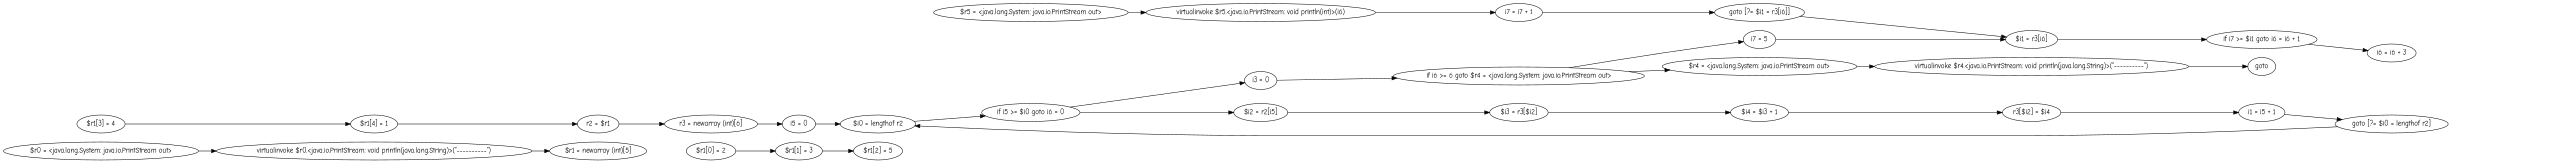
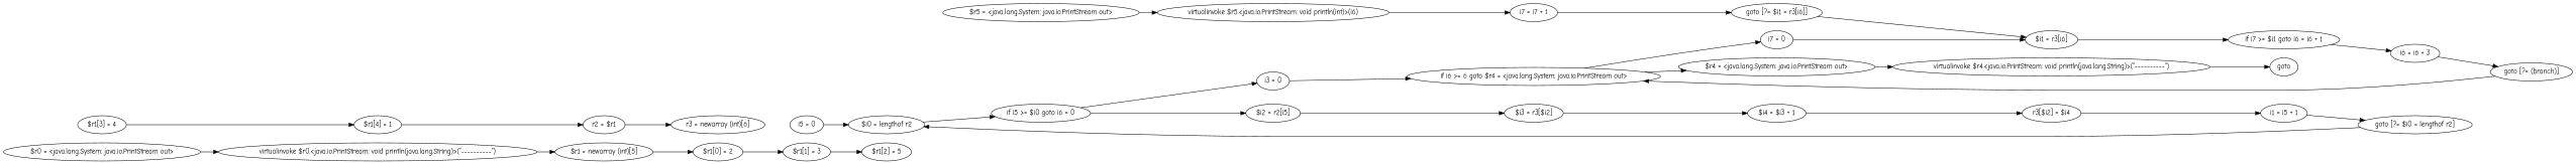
  digraph {
    fontname="Comic Neue"
    rankdir=LR
    node [fontname="Comic Neue"]
    edge [fontname="Comic Neue"]
    "$r0 = <java.lang.System: java.io.PrintStream out>"
    "virtualinvoke $r0.<java.io.PrintStream: void println(java.lang.String)>(\"----------\")"
    "$r1 = newarray (int)[5]"
    "$r1[0] = 2"
    "$r1[1] = 3"
    "$r1[2] = 5"
    "$r1[3] = 4"
    "$r1[4] = 1"
    "r2 = $r1"
    "r3 = newarray (int)[6]"
    "i5 = 0"
    "$i0 = lengthof r2"
    "if i5 >= $i0 goto i6 = 0"
    "$i2 = r2[i5]"
    n15 [label="i3 = 0"]
    "$i3 = r3[$i2]"
    "if i6 >= 6 goto $r4 = <java.lang.System: java.io.PrintStream out>"
    "$i4 = $i3 + 1"
    "r3[$i2] = $i4"
    n20 [label="i1 = i5 + 1"]
    "goto [?= $i0 = lengthof r2]"
-   "i7 = 0" [label="i7 = 5"]
+   "i7 = 0"
    "$r4 = <java.lang.System: java.io.PrintStream out>"
    "$i1 = r3[i6]"
    "virtualinvoke $r4.<java.io.PrintStream: void println(java.lang.String)>(\"----------\")"
    "if i7 >= $i1 goto i6 = i6 + 1"
    n27 [label="i6 = i6 + 3"]
    "$r5 = <java.lang.System: java.io.PrintStream out>"
    "virtualinvoke $r5.<java.io.PrintStream: void println(int)>(i6)"
+   "goto [?= (branch)]"
    "i7 = i7 + 1"
    "goto [?= $i1 = r3[i6]]"
    n33 [label=goto]
    "$r0 = <java.lang.System: java.io.PrintStream out>" -> "virtualinvoke $r0.<java.io.PrintStream: void println(java.lang.String)>(\"----------\")"
    "virtualinvoke $r0.<java.io.PrintStream: void println(java.lang.String)>(\"----------\")" -> "$r1 = newarray (int)[5]"
+   "$r1 = newarray (int)[5]" -> "$r1[0] = 2"
    "$r1[0] = 2" -> "$r1[1] = 3"
    "$r1[1] = 3" -> "$r1[2] = 5"
    "$r1[3] = 4" -> "$r1[4] = 1"
    "$r1[4] = 1" -> "r2 = $r1"
    "r2 = $r1" -> "r3 = newarray (int)[6]"
-   "r3 = newarray (int)[6]" -> "i5 = 0"
    "i5 = 0" -> "$i0 = lengthof r2"
    "$i0 = lengthof r2" -> "if i5 >= $i0 goto i6 = 0"
    "if i5 >= $i0 goto i6 = 0" -> "$i2 = r2[i5]"
    "if i5 >= $i0 goto i6 = 0" -> n15
    "$i2 = r2[i5]" -> "$i3 = r3[$i2]"
    n15 -> "if i6 >= 6 goto $r4 = <java.lang.System: java.io.PrintStream out>"
    "$i3 = r3[$i2]" -> "$i4 = $i3 + 1"
    "if i6 >= 6 goto $r4 = <java.lang.System: java.io.PrintStream out>" -> "i7 = 0"
    "if i6 >= 6 goto $r4 = <java.lang.System: java.io.PrintStream out>" -> "$r4 = <java.lang.System: java.io.PrintStream out>"
    "$i4 = $i3 + 1" -> "r3[$i2] = $i4"
    "r3[$i2] = $i4" -> n20
    n20 -> "goto [?= $i0 = lengthof r2]"
    "goto [?= $i0 = lengthof r2]" -> "$i0 = lengthof r2"
    "i7 = 0" -> "$i1 = r3[i6]"
    "$r4 = <java.lang.System: java.io.PrintStream out>" -> "virtualinvoke $r4.<java.io.PrintStream: void println(java.lang.String)>(\"----------\")"
    "$i1 = r3[i6]" -> "if i7 >= $i1 goto i6 = i6 + 1"
    "virtualinvoke $r4.<java.io.PrintStream: void println(java.lang.String)>(\"----------\")" -> n33
    "if i7 >= $i1 goto i6 = i6 + 1" -> n27
+   n27 -> "goto [?= (branch)]"
    "$r5 = <java.lang.System: java.io.PrintStream out>" -> "virtualinvoke $r5.<java.io.PrintStream: void println(int)>(i6)"
    "virtualinvoke $r5.<java.io.PrintStream: void println(int)>(i6)" -> "i7 = i7 + 1"
+   "goto [?= (branch)]" -> "if i6 >= 6 goto $r4 = <java.lang.System: java.io.PrintStream out>"
    "i7 = i7 + 1" -> "goto [?= $i1 = r3[i6]]"
    "goto [?= $i1 = r3[i6]]" -> "$i1 = r3[i6]"
  }
